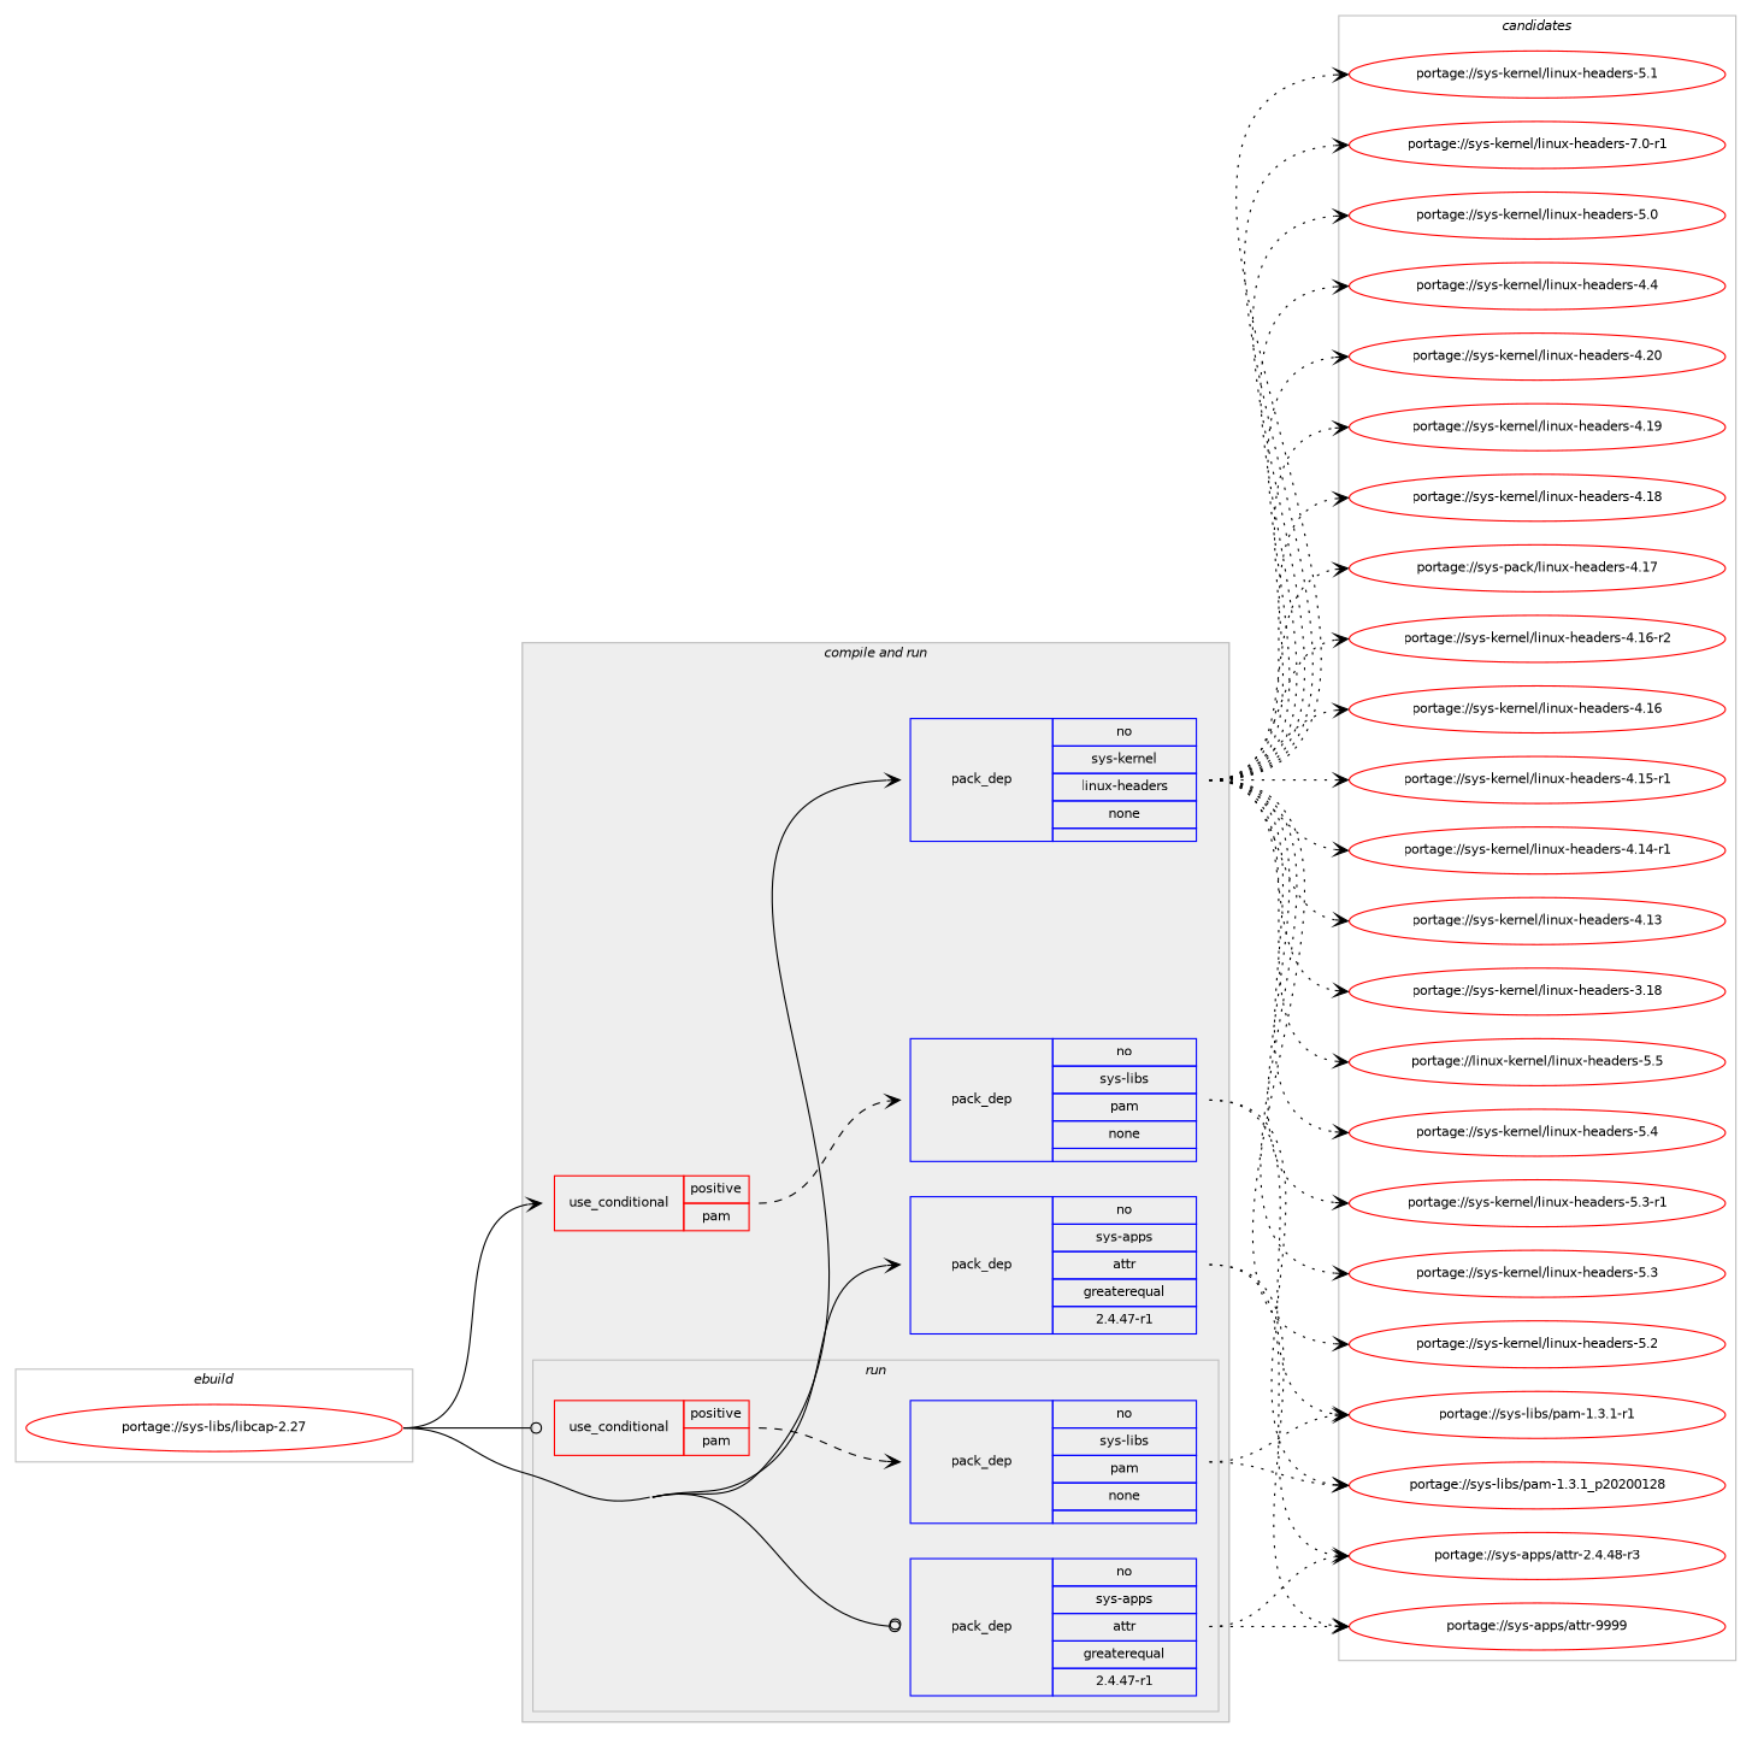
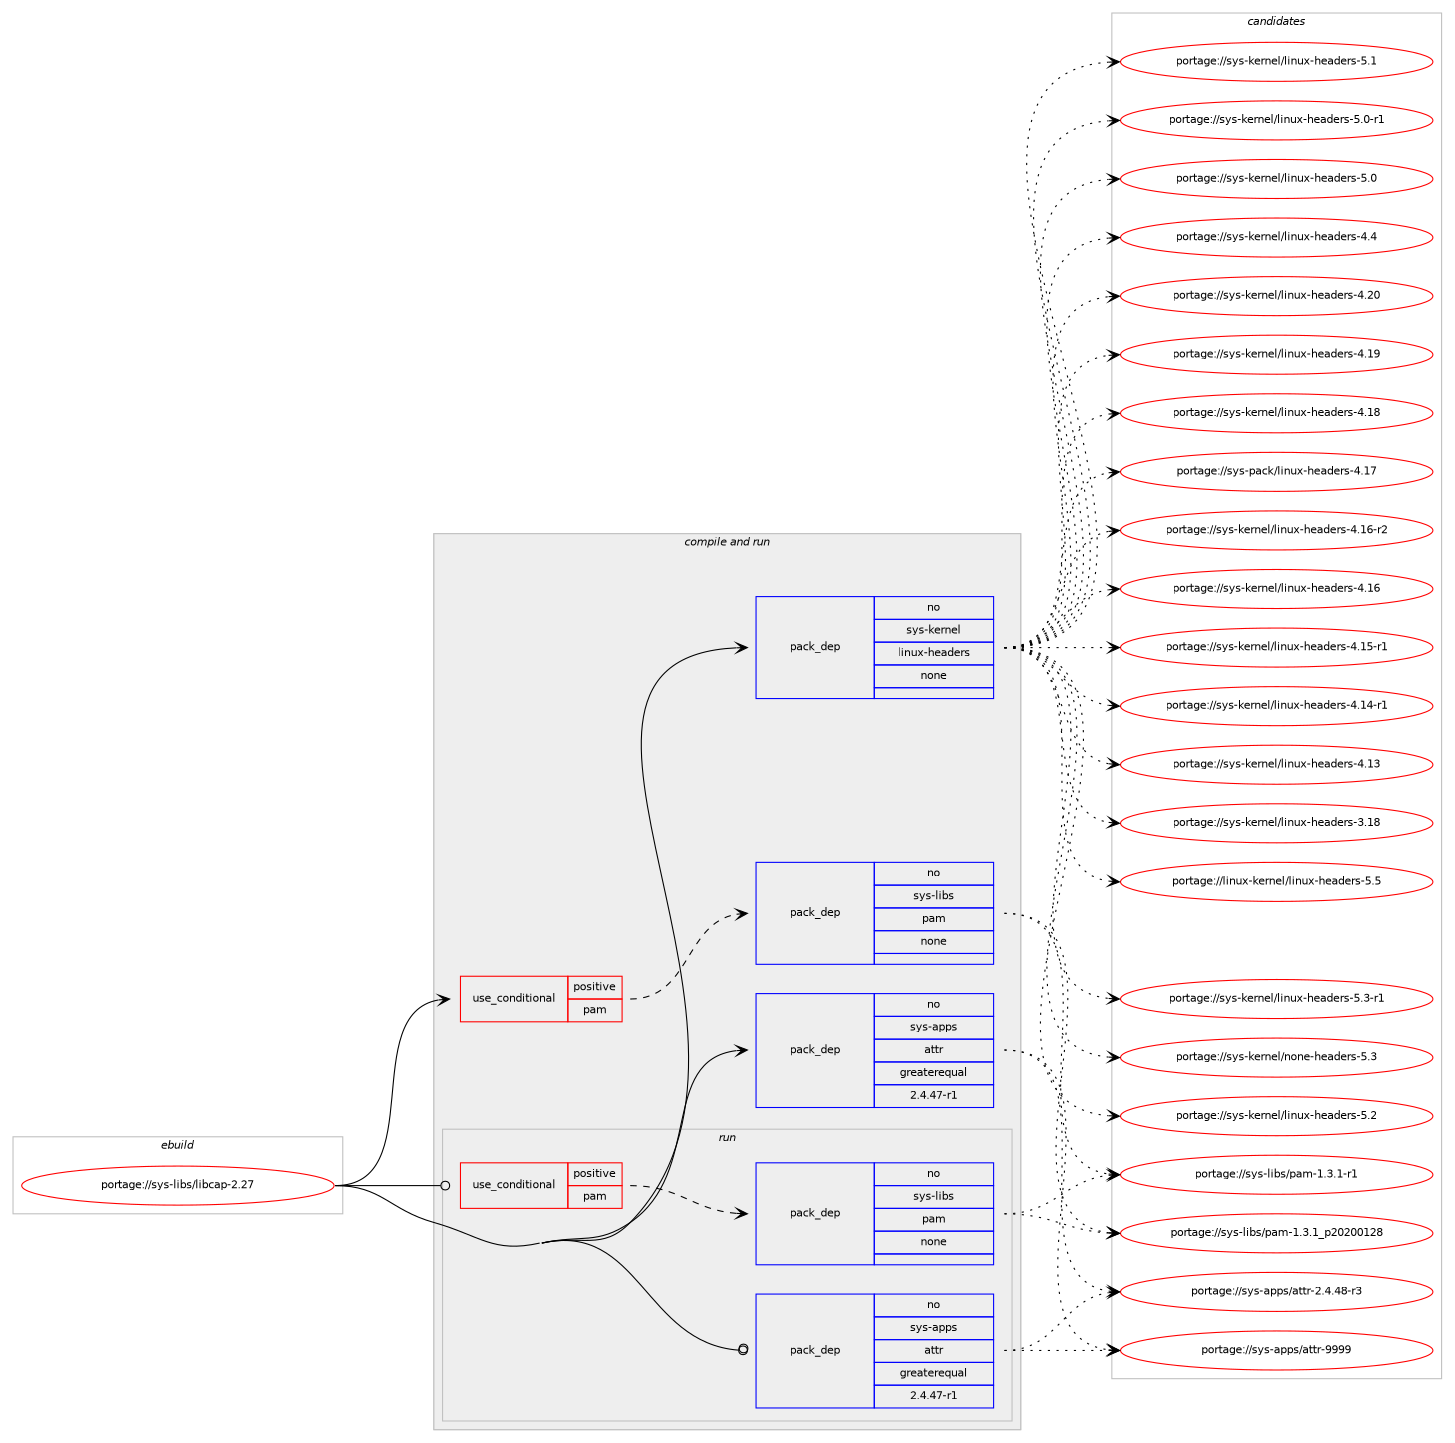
  digraph {
    compound=true
    concentrate=true
    fontname=Helvetica
    fontsize=10
    newrank=true
    rankdir=LR
    ranksep=1.5
    node [color=red fontname=Helvetica fontsize=10]
    edge [arrowhead=vee headport=w style=dotted tailport=e weight=100]
    n1 [label="portage://sys-libs/libcap-2.27" width=4]
    n2 [color=blue label=<<TABLE BORDER="0" CELLBORDER="1" CELLSPACING="0" CELLPADDING="4" WIDTH="220"><TR><TD ROWSPAN="6" CELLPADDING="30">pack_dep</TD></TR><TR><TD WIDTH="110">no</TD></TR><TR><TD>sys-libs</TD></TR><TR><TD>pam</TD></TR><TR><TD>none</TD></TR><TR><TD></TD></TR></TABLE>> shape=none]
    n3 [label=<<TABLE BORDER="0" CELLBORDER="1" CELLSPACING="0" CELLPADDING="4"><TR><TD ROWSPAN="3" CELLPADDING="10">use_conditional</TD></TR><TR><TD>positive</TD></TR><TR><TD>pam</TD></TR></TABLE>> shape=none]
    n4 [color=blue label=<<TABLE BORDER="0" CELLBORDER="1" CELLSPACING="0" CELLPADDING="4" WIDTH="220"><TR><TD ROWSPAN="6" CELLPADDING="30">pack_dep</TD></TR><TR><TD WIDTH="110">no</TD></TR><TR><TD>sys-apps</TD></TR><TR><TD>attr</TD></TR><TR><TD>greaterequal</TD></TR><TR><TD>2.4.47-r1</TD></TR></TABLE>> shape=none]
    n5 [color=blue label=<<TABLE BORDER="0" CELLBORDER="1" CELLSPACING="0" CELLPADDING="4" WIDTH="220"><TR><TD ROWSPAN="6" CELLPADDING="30">pack_dep</TD></TR><TR><TD WIDTH="110">no</TD></TR><TR><TD>sys-kernel</TD></TR><TR><TD>linux-headers</TD></TR><TR><TD>none</TD></TR><TR><TD></TD></TR></TABLE>> shape=none]
    n6 [color=blue label=<<TABLE BORDER="0" CELLBORDER="1" CELLSPACING="0" CELLPADDING="4" WIDTH="220"><TR><TD ROWSPAN="6" CELLPADDING="30">pack_dep</TD></TR><TR><TD WIDTH="110">no</TD></TR><TR><TD>sys-libs</TD></TR><TR><TD>pam</TD></TR><TR><TD>none</TD></TR><TR><TD></TD></TR></TABLE>> shape=none]
    n7 [label=<<TABLE BORDER="0" CELLBORDER="1" CELLSPACING="0" CELLPADDING="4"><TR><TD ROWSPAN="3" CELLPADDING="10">use_conditional</TD></TR><TR><TD>positive</TD></TR><TR><TD>pam</TD></TR></TABLE>> shape=none]
    n8 [color=blue label=<<TABLE BORDER="0" CELLBORDER="1" CELLSPACING="0" CELLPADDING="4" WIDTH="220"><TR><TD ROWSPAN="6" CELLPADDING="30">pack_dep</TD></TR><TR><TD WIDTH="110">no</TD></TR><TR><TD>sys-apps</TD></TR><TR><TD>attr</TD></TR><TR><TD>greaterequal</TD></TR><TR><TD>2.4.47-r1</TD></TR></TABLE>> shape=none]
    n9 [label="portage://sys-libs/pam-1.3.1_p20200128" width=4]
    n10 [label="portage://sys-libs/pam-1.3.1-r1" width=4]
    n11 [label="portage://sys-apps/attr-9999" width=4]
    n12 [label="portage://sys-apps/attr-2.4.48-r3" width=4]
    n13 [label="portage://linux-kernel/linux-headers-5.5" width=4]
-   n14 [label="portage://sys-kernel/linux-headers-5.4" width=4]
    n15 [label="portage://sys-kernel/linux-headers-5.3-r1" width=4]
-   n16 [label="portage://sys-kernel/linux-headers-5.3" width=4]
+   n16 [label="portage://sys-kernel/none-headers-5.3" width=4]
    n17 [label="portage://sys-kernel/linux-headers-5.2" width=4]
    n18 [label="portage://sys-kernel/linux-headers-5.1" width=4]
-   n19 [label="portage://sys-kernel/linux-headers-7.0-r1" width=4]
+   n19 [label="portage://sys-kernel/linux-headers-5.0-r1" width=4]
    n20 [label="portage://sys-kernel/linux-headers-5.0" width=4]
    n21 [label="portage://sys-kernel/linux-headers-4.4" width=4]
    n22 [label="portage://sys-kernel/linux-headers-4.20" width=4]
    n23 [label="portage://sys-kernel/linux-headers-4.19" width=4]
    n24 [label="portage://sys-kernel/linux-headers-4.18" width=4]
    n25 [label="portage://sys-pack/linux-headers-4.17" width=4]
    n26 [label="portage://sys-kernel/linux-headers-4.16-r2" width=4]
    n27 [label="portage://sys-kernel/linux-headers-4.16" width=4]
    n28 [label="portage://sys-kernel/linux-headers-4.15-r1" width=4]
    n29 [label="portage://sys-kernel/linux-headers-4.14-r1" width=4]
    n30 [label="portage://sys-kernel/linux-headers-4.13" width=4]
    n31 [label="portage://sys-kernel/linux-headers-3.18" width=4]
    subgraph cluster_1 {
      color=gray
      label=<<i>ebuild</i>>
      rank=same
      n1
    }
    subgraph cluster_2 {
      color=gray
      label=<<i>dependencies</i>>
      subgraph cluster_3 {
        color=gray
        fillcolor="#eeeeee"
        label=<<i>compile</i>>
        style=filled
        subgraph sub_4 {
          color=gray
          fillcolor="#eeeeee"
          label=<<i>compile</i>>
          style=filled
          n3
          subgraph sub_5 {
            color=gray
            fillcolor="#eeeeee"
            label=<<i>compile</i>>
            style=filled
            n2
          }
        }
        subgraph sub_6 {
          color=gray
          fillcolor="#eeeeee"
          label=<<i>compile</i>>
          style=filled
          n4
        }
        subgraph sub_7 {
          color=gray
          fillcolor="#eeeeee"
          label=<<i>compile</i>>
          style=filled
          n5
        }
      }
      subgraph cluster_8 {
        color=gray
        fillcolor="#eeeeee"
        label=<<i>compile and run</i>>
        style=filled
      }
      subgraph cluster_9 {
        color=gray
        fillcolor="#eeeeee"
        label=<<i>run</i>>
        style=filled
        subgraph sub_10 {
          color=gray
          fillcolor="#eeeeee"
          label=<<i>run</i>>
          style=filled
          n7
          subgraph sub_11 {
            color=gray
            fillcolor="#eeeeee"
            label=<<i>run</i>>
            style=filled
            n6
          }
        }
        subgraph sub_12 {
          color=gray
          fillcolor="#eeeeee"
          label=<<i>run</i>>
          style=filled
          n8
        }
      }
    }
    subgraph cluster_13 {
      color=gray
      label=<<i>candidates</i>>
      rank=same
      subgraph sub_14 {
        color=black
        label=<<i>candidates</i>>
        nodesep=1
        rank=same
        n9
        n10
      }
      subgraph sub_15 {
        color=black
        label=<<i>candidates</i>>
        nodesep=1
        rank=same
        n11
        n12
      }
      subgraph sub_16 {
        color=black
        label=<<i>candidates</i>>
        nodesep=1
        rank=same
        n13
-       n14
        n15
        n16
        n17
        n18
        n19
        n20
        n21
        n22
        n23
        n24
        n25
        n26
        n27
        n28
        n29
        n30
        n31
      }
      subgraph sub_17 {
        color=black
        label=<<i>candidates</i>>
        nodesep=1
        rank=same
        n11
        n12
      }
      subgraph sub_18 {
        color=black
        label=<<i>candidates</i>>
        nodesep=1
        rank=same
        n9
        n10
      }
    }
    n1 -> n3 [style=solid weight=20]
    n1 -> n4 [style=solid weight=20]
    n1 -> n5 [style=solid weight=20]
    n1 -> n7 [arrowhead=odot style=solid weight=20]
    n1 -> n8 [arrowhead=odot style=solid weight=20]
    n2 -> n9
    n2 -> n10
    n3 -> n2 [style=dashed weight=20]
    n4 -> n11
    n4 -> n12
    n5 -> n13
-   n5 -> n14
    n5 -> n15
    n5 -> n16
    n5 -> n17
    n5 -> n18
    n5 -> n19
    n5 -> n20
    n5 -> n21
    n5 -> n22
    n5 -> n23
    n5 -> n24
    n5 -> n25
    n5 -> n26
    n5 -> n27
    n5 -> n28
    n5 -> n29
    n5 -> n30
    n5 -> n31
    n6 -> n9
    n6 -> n10
    n7 -> n6 [style=dashed weight=20]
    n8 -> n11
    n8 -> n12
  }
